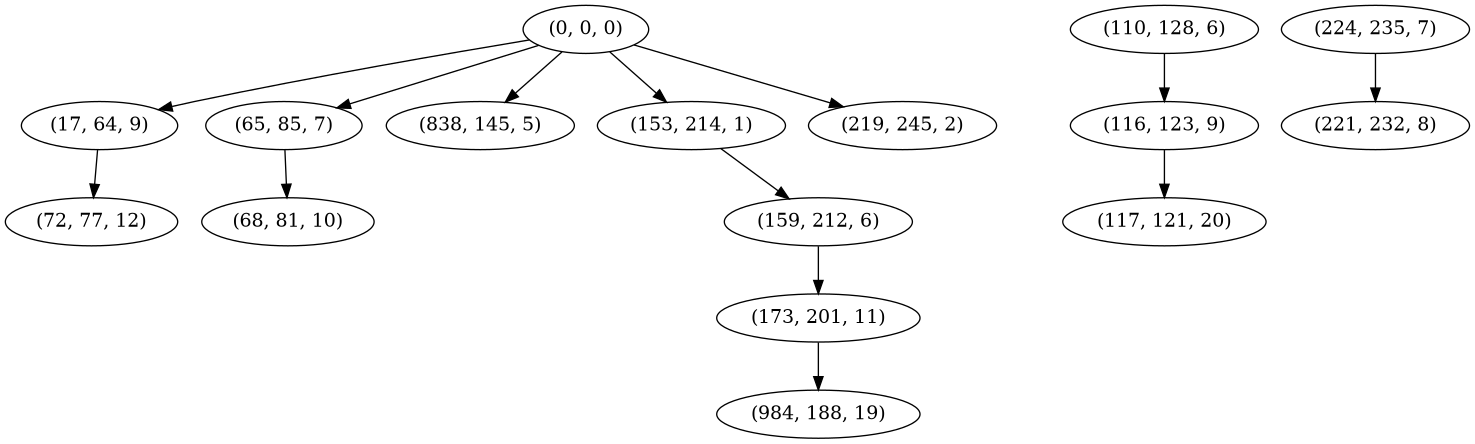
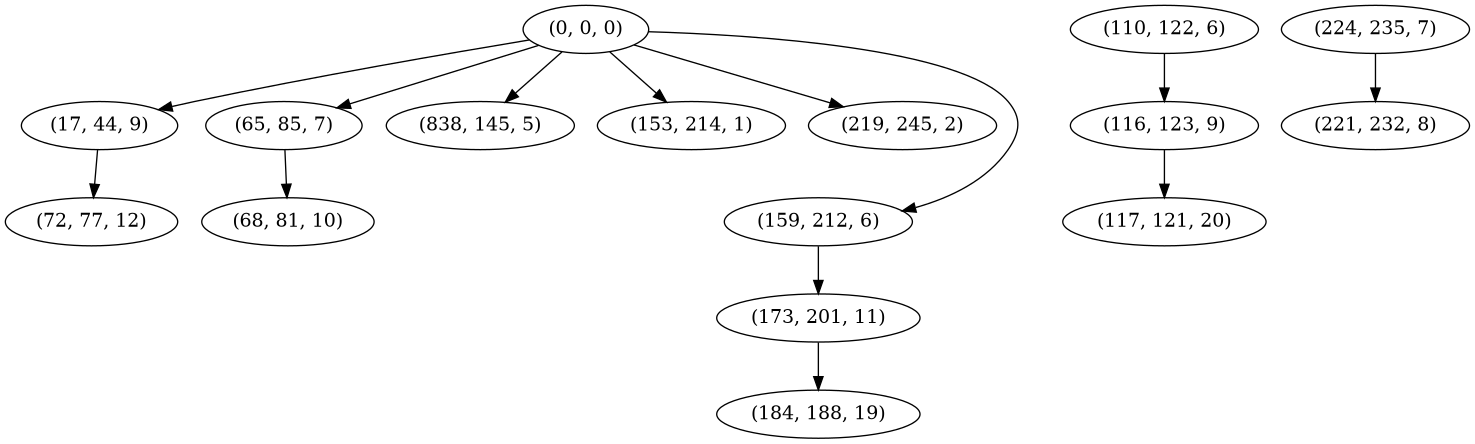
  digraph {
    "(0, 0, 0)"
-   "(17, 44, 9)" [label="(17, 64, 9)"]
+   "(17, 44, 9)"
    "(65, 85, 7)"
    n4 [label="(838, 145, 5)"]
    n5 [label="(153, 214, 1)"]
    "(219, 245, 2)"
    "(72, 77, 12)"
    "(68, 81, 10)"
-   "(110, 128, 6)"
+   "(110, 128, 6)" [label="(110, 122, 6)"]
    "(116, 123, 9)"
    "(159, 212, 6)"
    n12 [label="(117, 121, 20)"]
    "(173, 201, 11)"
-   "(184, 188, 19)" [label="(984, 188, 19)"]
+   "(184, 188, 19)"
    n15 [label="(221, 232, 8)"]
    "(224, 235, 7)"
    "(0, 0, 0)" -> "(17, 44, 9)"
    "(0, 0, 0)" -> "(65, 85, 7)"
    "(0, 0, 0)" -> n4
    "(0, 0, 0)" -> n5
    "(0, 0, 0)" -> "(219, 245, 2)"
    "(17, 44, 9)" -> "(72, 77, 12)"
    "(65, 85, 7)" -> "(68, 81, 10)"
-   n5 -> "(159, 212, 6)"
+   "(0, 0, 0)" -> "(159, 212, 6)"
    "(110, 128, 6)" -> "(116, 123, 9)"
    "(116, 123, 9)" -> n12
    "(159, 212, 6)" -> "(173, 201, 11)"
    "(173, 201, 11)" -> "(184, 188, 19)"
    "(224, 235, 7)" -> n15
  }
